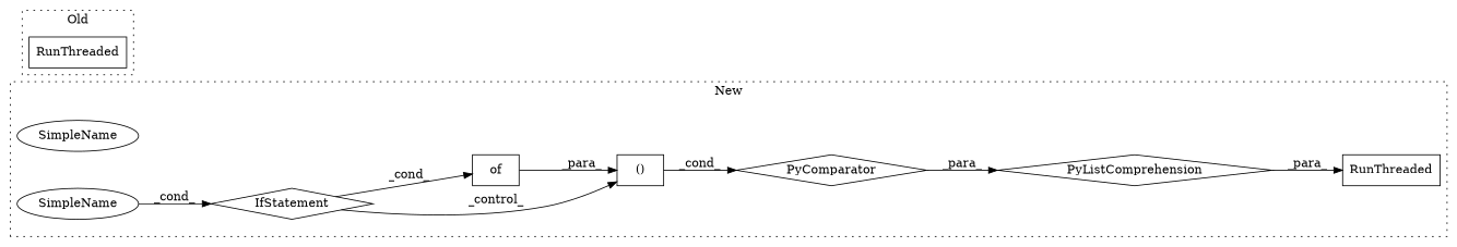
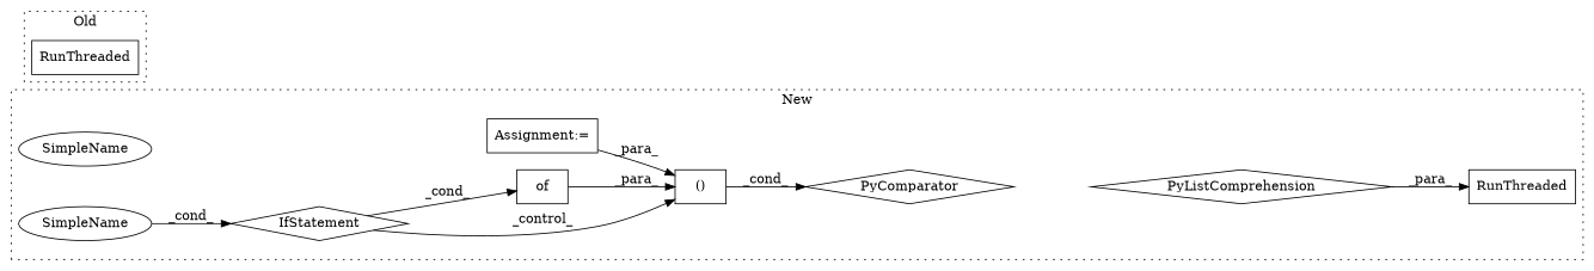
  digraph {
    rankdir=LR
    node [a=32 l=20 s=25552 shape=box]
    n1 [a=106 l=75 label="()" s=25412]
    n2 [l=4 label=of s=25483]
    n3 [a=25 label=IfStatement shape=diamond]
    n4 [a=42 l=5 label=SimpleName s=25567 shape=ellipse]
    n5 [a=109 l=181 label=PyListComprehension s=25412 shape=diamond]
    n6 [a=113 label=PyComparator shape=diamond]
+   n7 [a=7 label="Assignment:="]
    n8 [l="12,-18" label=RunThreaded s="25361,25593"]
    n9 [a=42 l=5 label=SimpleName s=25567 shape=ellipse]
    n10 [l="12,1" label=RunThreaded s="25254,25293"]
    subgraph cluster_1 {
      label=New
      style=dotted
      n1
      n2
      n3
      n4
      n5
      n6
+     n7
      n8
      n9
    }
    subgraph cluster_2 {
      label=Old
      style=dotted
      n10
    }
    n1 -> n6 [label=_cond_]
    n2 -> n1 [label=_para_]
    n3 -> n1 [label=_control_]
    n3 -> n2 [label=_cond_]
    n5 -> n8 [label=_para_]
-   n6 -> n5 [label=_para_]
+   n7 -> n1 [label=_para_]
    n9 -> n3 [label=_cond_]
  }
